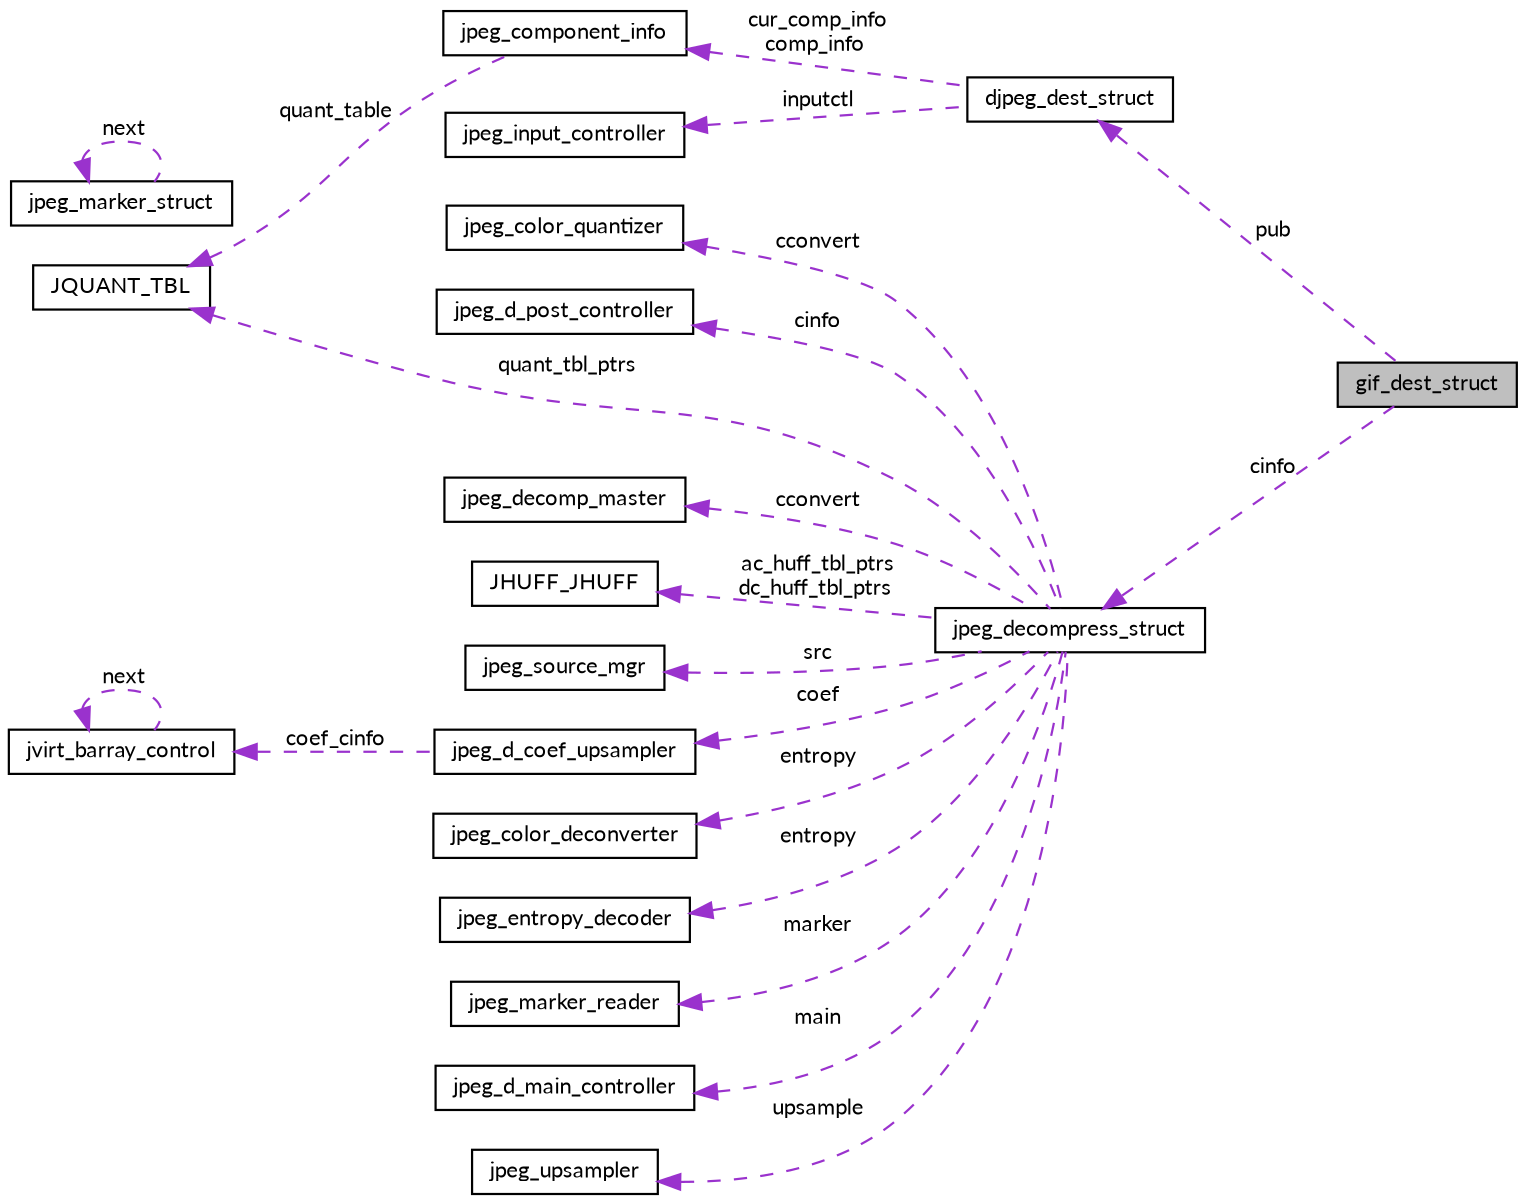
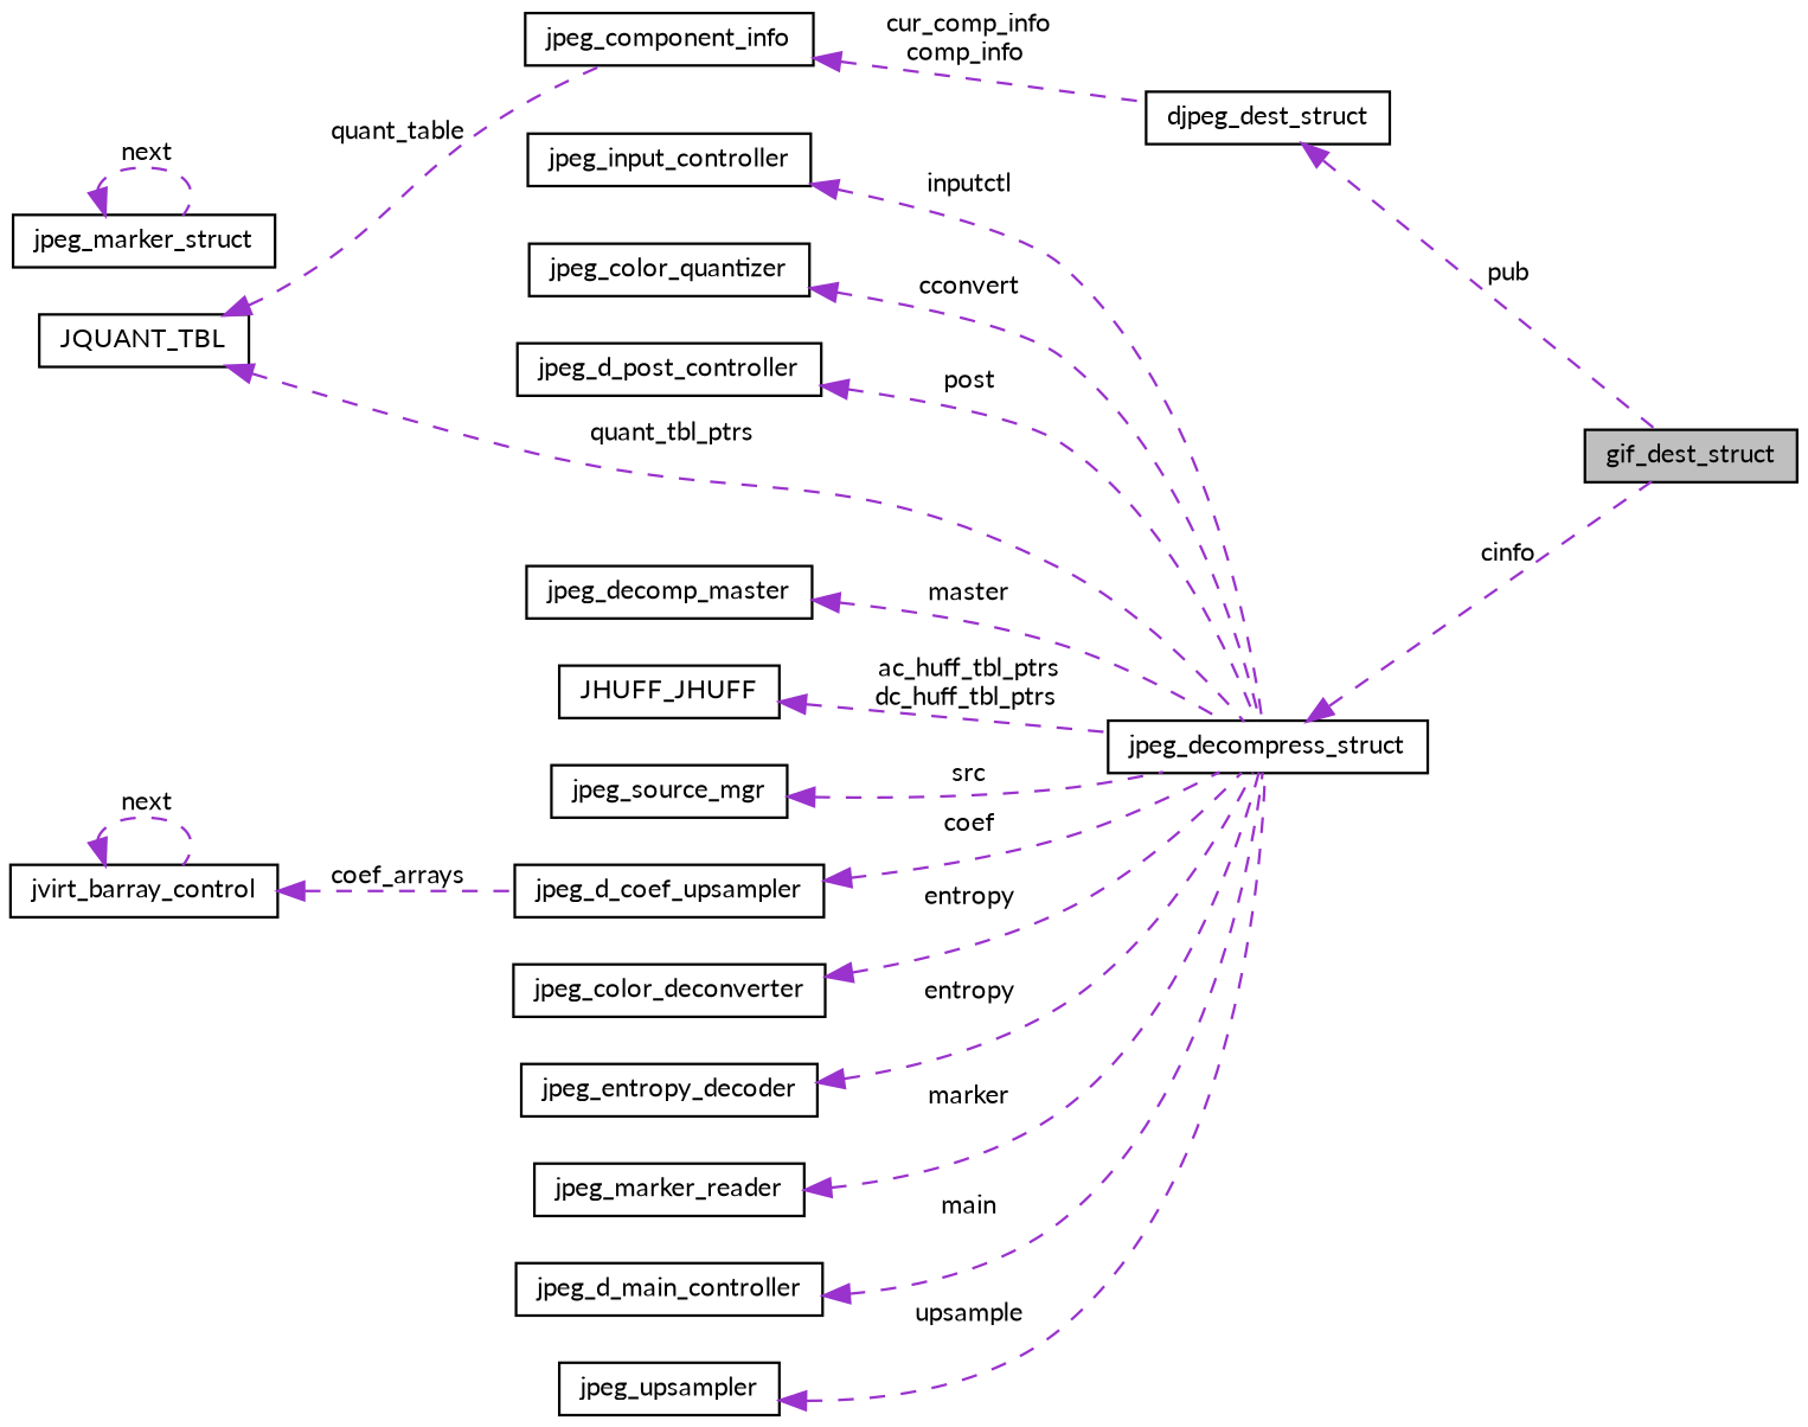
  digraph {
    fontname=Lato
    rankdir=LR
    node [color=black fillcolor=white fontname=Lato fontsize=10 shape=record style=filled]
    edge [color=darkorchid3 dir=back fontname=Lato fontsize=10 labelfontname=Helvetica labelfontsize=10 style=dashed]
    n1 [fillcolor=grey75 fontcolor=black height=0.2 label=gif_dest_struct width=0.4]
    n2 [height=0.2 label=jpeg_decompress_struct width=0.4]
    n3 [height=0.2 label=jpeg_color_quantizer width=0.4]
    n4 [height=0.2 label=JQUANT_TBL width=0.4]
    n5 [height=0.2 label=jpeg_component_info width=0.4]
    n6 [height=0.2 label=djpeg_dest_struct width=0.4]
    n7 [height=0.2 label=JHUFF_JHUFF width=0.4]
    n8 [height=0.2 label=jpeg_source_mgr width=0.4]
    n9 [height=0.2 label=jpeg_d_coef_upsampler width=0.4]
    n10 [height=0.2 label=jvirt_barray_control width=0.4]
    n11 [height=0.2 label=jpeg_marker_struct width=0.4]
    n12 [height=0.2 label=jpeg_color_deconverter width=0.4]
    n13 [height=0.2 label=jpeg_entropy_decoder width=0.4]
    n14 [height=0.2 label=jpeg_marker_reader width=0.4]
    n15 [height=0.2 label=jpeg_d_main_controller width=0.4]
    n16 [height=0.2 label=jpeg_upsampler width=0.4]
    n17 [height=0.2 label=jpeg_input_controller width=0.4]
    n18 [height=0.2 label=jpeg_d_post_controller width=0.4]
    n19 [height=0.2 label=jpeg_decomp_master width=0.4]
    n2 -> n1 [label=" cinfo"]
    n3 -> n2 [label=" cconvert"]
    n4 -> n2 [label=" quant_tbl_ptrs"]
    n4 -> n5 [label=" quant_table"]
    n5 -> n6 [label=" cur_comp_info\ncomp_info"]
    n6 -> n1 [label=" pub"]
    n7 -> n2 [label=" ac_huff_tbl_ptrs\ndc_huff_tbl_ptrs"]
    n8 -> n2 [label=" src"]
    n9 -> n2 [label=" coef"]
-   n10 -> n9 [label=" coef_cinfo"]
+   n10 -> n9 [label=" coef_arrays"]
    n10 -> n10 [label=" next"]
    n11 -> n11 [label=" next"]
    n12 -> n2 [label=" entropy"]
    n13 -> n2 [label=" entropy"]
    n14 -> n2 [label=" marker"]
    n15 -> n2 [label=" main"]
    n16 -> n2 [label=" upsample"]
-   n17 -> n6 [label=" inputctl"]
-   n18 -> n2 [label=" cinfo"]
-   n19 -> n2 [label=" cconvert"]
+   n17 -> n2 [label=" inputctl"]
+   n18 -> n2 [label=" post"]
+   n19 -> n2 [label=" master"]
  }
